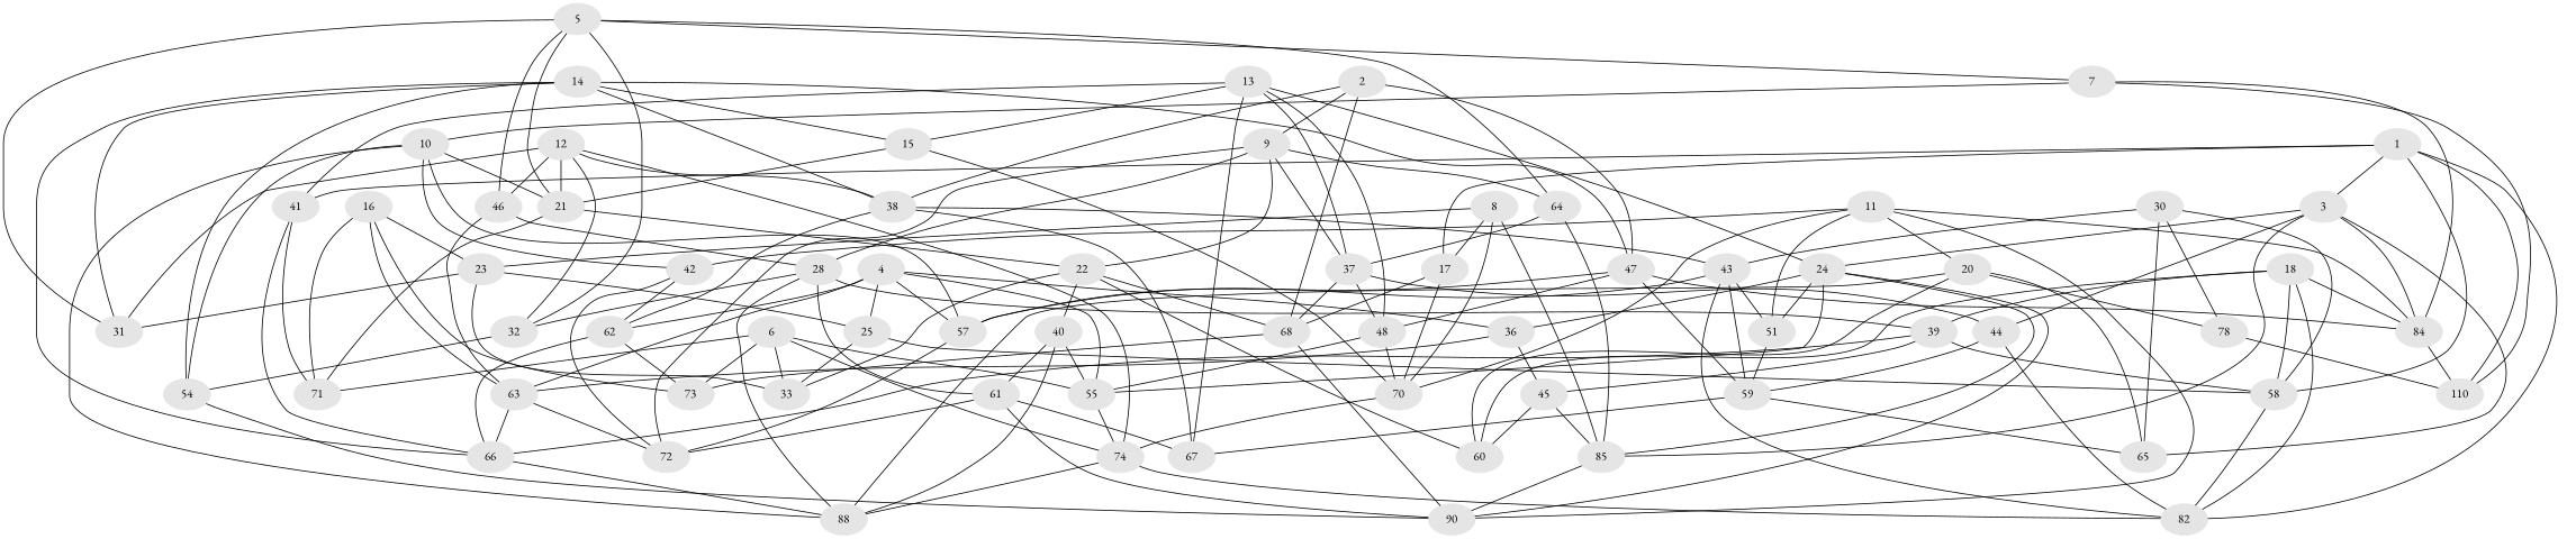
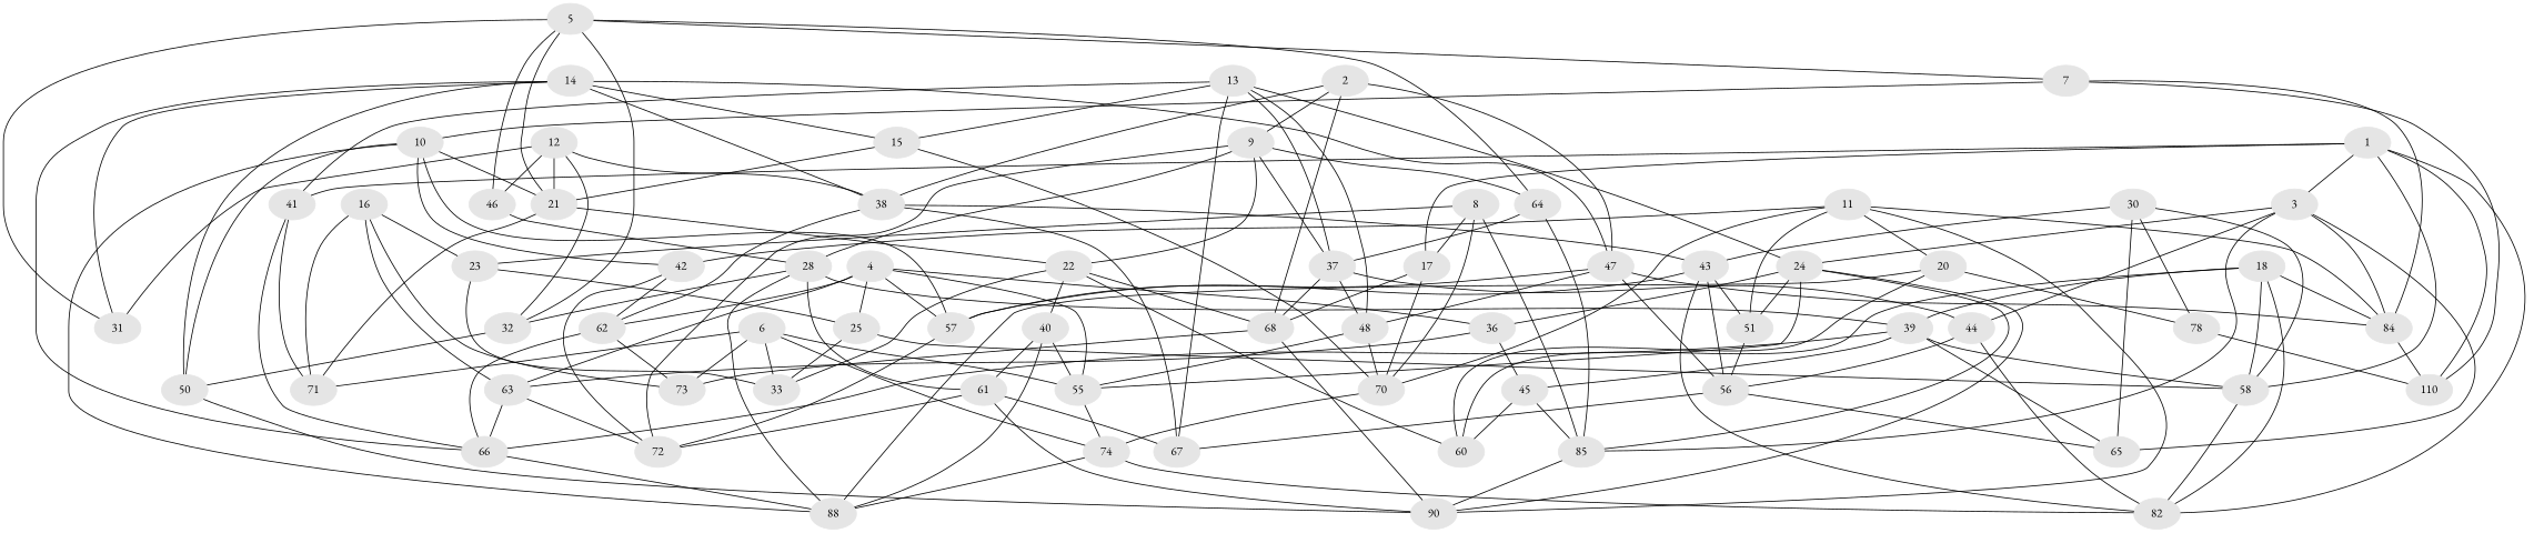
  graph {
    fontname="EB Garamond"
    node [color=gray90 fontname="EB Garamond" style=filled]
    edge [fontname="EB Garamond"]
    1 [super="+46"]
    3 [super="+107"]
    17
    41
    58 [super="+89"]
    82 [super="+94"]
    110
    24 [super="+95"]
    44
    n10 [label=84 super="+91"]
    65
    85 [super="+92"]
    68 [super="+113"]
    70 [super="+86"]
    71
    66 [super="+104"]
    9 [super="+87"]
    n18 [label=64]
    22 [super="+108"]
    28 [super="+53"]
    37 [super="+98"]
    72 [super="+84"]
    2
    38 [super="+75"]
    47 [super="+112"]
    62 [super="+101"]
    67
    43 [super="+52"]
    57 [super="+76"]
    48 [super="+69"]
-   56 [super="+111" label=59]
+   56 [super="+111"]
    73
    90 [super="+103"]
    36
    55 [super="+109"]
    51
    4 [super="+27"]
    25
    63 [super="+102"]
    33 [super="+106"]
    45
    74 [super="+99"]
    5 [super="+35"]
    7
    21 [super="+29"]
    n46 [label=46]
    31
    32
    10 [super="+19"]
-   50 [label=54]
+   50
    6 [super="+49"]
    88 [super="+105"]
    42
    8
    23 [super="+97"]
    60
    40
    39 [super="+79"]
    61 [super="+100"]
    11 [super="+64"]
    20 [super="+77"]
    78 [super="+96"]
    12 [super="+80"]
    13 [super="+93"]
    15
    14 [super="+59"]
    16
    18 [super="+83"]
    30
    1 -- 3
    1 -- 17
    1 -- 41
    1 -- 58
    1 -- 82
    1 -- 110
    3 -- 24
    3 -- 44
    3 -- n10
    3 -- 65
    3 -- 85
    17 -- 68
    17 -- 70
    41 -- 71
    41 -- 66
    58 -- 82
    24 -- 85
    24 -- 90
    24 -- 36
    24 -- 55
    24 -- 51
    44 -- 82
    44 -- 56
    n10 -- 110
    85 -- 90
    68 -- 73
    68 -- 90
    70 -- 74
    66 -- 88
    9 -- n18
    9 -- 22
    9 -- 28
    9 -- 37
    9 -- 72
    n18 -- 85
    n18 -- 37
    22 -- 68
    22 -- 33
    22 -- 60
    22 -- 40
    28 -- 32
    28 -- 88
    28 -- 39
    28 -- 61
    37 -- 44
    37 -- 68
    37 -- 48
    2 -- 68
    2 -- 9
    2 -- 38
    2 -- 47
    38 -- 62
    38 -- 67
    38 -- 43
    47 -- n10
    47 -- 57
    47 -- 48
    47 -- 56
    62 -- 66
    62 -- 73
    43 -- 82
    43 -- 57
    43 -- 56
    43 -- 51
    57 -- 72 [weight=2]
    48 -- 70
    48 -- 55
    56 -- 65
    56 -- 67
    36 -- 63
    36 -- 45
    55 -- 74
    51 -- 56
    4 -- 62
    4 -- 57
    4 -- 36
    4 -- 55
    4 -- 25
    4 -- 63
    25 -- 58
    25 -- 33
    63 -- 66
    63 -- 72
    45 -- 85
    45 -- 60
    74 -- 82
    74 -- 88
    5 -- n18
    5 -- 7
    5 -- 21
    5 -- n46
    5 -- 31
    5 -- 32
    7 -- 110
    7 -- n10
    7 -- 10
    21 -- 71
    21 -- 22
    n46 -- 28
-   n46 -- 63
    32 -- 50
    10 -- 57
    10 -- 21
    10 -- 50
    10 -- 88
    10 -- 42
    50 -- 90
    6 -- 71
    6 -- 73
    6 -- 55
    6 -- 33 [weight=2]
    6 -- 74
    42 -- 72
    42 -- 62
    8 -- 17
    8 -- 85
    8 -- 70
    8 -- 23
    23 -- 25
    23 -- 33 [weight=2]
-   23 -- 31
    40 -- 55
    40 -- 88
    40 -- 61
    39 -- 58
-   20 -- 65
+   39 -- 65
    39 -- 66
    39 -- 45
    61 -- 72
    61 -- 67
    61 -- 90
    11 -- n10
    11 -- 70
    11 -- 90
    11 -- 51
    11 -- 42
    11 -- 20
    20 -- 88
    20 -- 60
    20 -- 78 [weight=2]
    78 -- 110
    12 -- 38
-   12 -- 74
    12 -- 21
    12 -- n46
    12 -- 31
    12 -- 32
    13 -- 41
    13 -- 24
    13 -- 37
    13 -- 67
    13 -- 48
    13 -- 15
    15 -- 70
    15 -- 21
    14 -- 66
    14 -- 38
    14 -- 47
    14 -- 31
    14 -- 50
    14 -- 15
    16 -- 71
    16 -- 73
    16 -- 63
    16 -- 23
    18 -- 58
    18 -- 82
    18 -- n10
    18 -- 60
    18 -- 39
    30 -- 58
    30 -- 65
    30 -- 43
    30 -- 78
  }
